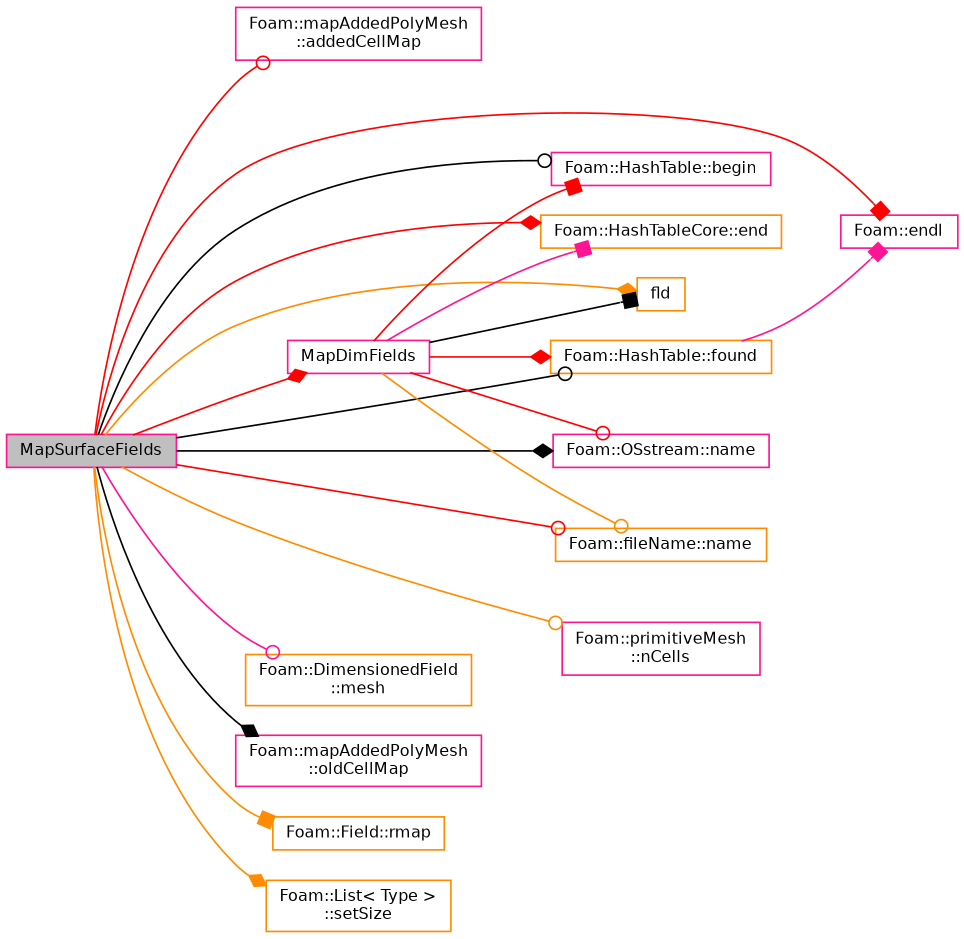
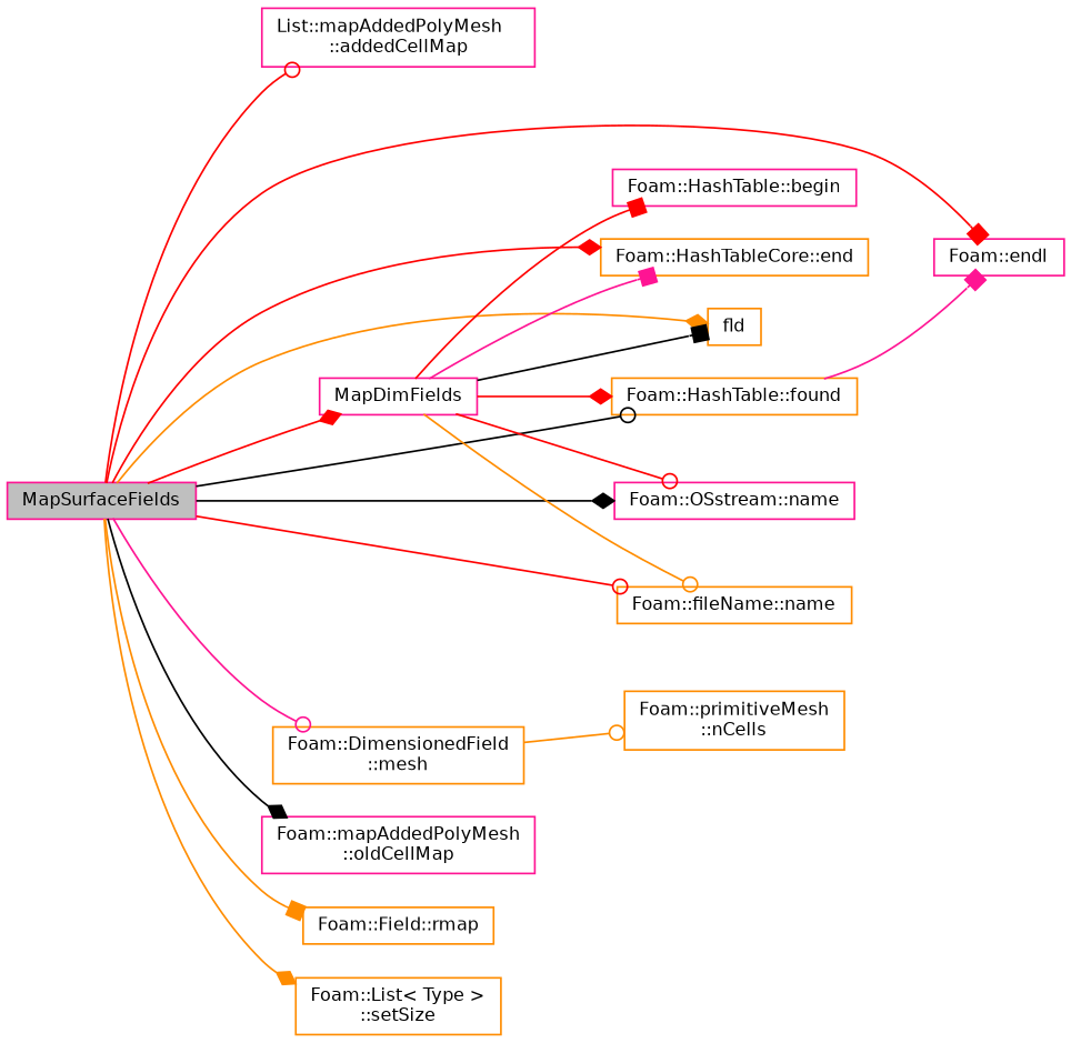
  digraph {
    rankdir=LR
    node [color=darkorange fontname=Helvetica fontsize=10 shape=record]
    edge [arrowhead=odot color=red fontname=Helvetica fontsize=10 labelfontname=Helvetica labelfontsize=10 style=solid]
    n1 [color=deeppink fillcolor=grey75 fontcolor=black height=0.2 label=MapSurfaceFields style=filled width=0.4]
-   n2 [color=deeppink height=0.2 label="Foam::mapAddedPolyMesh\l::addedCellMap" width=0.4]
+   n2 [color=deeppink height=0.2 label="List::mapAddedPolyMesh\l::addedCellMap" width=0.4]
    n3 [color=deeppink height=0.2 label="Foam::HashTable::begin" width=0.4]
    n4 [height=0.2 label="Foam::HashTableCore::end" width=0.4]
    n5 [color=deeppink height=0.2 label="Foam::endl" width=0.4]
    n6 [height=0.2 label=fld width=0.4]
    n7 [height=0.2 label="Foam::HashTable::found" width=0.4]
    n8 [color=deeppink height=0.2 label=MapDimFields width=0.4]
    n9 [color=deeppink height=0.2 label="Foam::OSstream::name" width=0.4]
    n10 [height=0.2 label="Foam::fileName::name" width=0.4]
    n11 [height=0.2 label="Foam::DimensionedField\l::mesh" width=0.4]
-   n12 [color=deeppink height=0.2 label="Foam::primitiveMesh\l::nCells" width=0.4]
+   n12 [height=0.2 label="Foam::primitiveMesh\l::nCells" width=0.4]
    n13 [color=deeppink height=0.2 label="Foam::mapAddedPolyMesh\l::oldCellMap" width=0.4]
    n14 [height=0.2 label="Foam::Field::rmap" width=0.4]
    n15 [height=0.2 label="Foam::List\< Type \>\l::setSize" width=0.4]
    n1 -> n2
-   n1 -> n3 [color=black]
    n1 -> n4 [arrowhead=diamond]
    n1 -> n5 [arrowhead=box]
    n1 -> n6 [arrowhead=diamond color=darkorange]
    n1 -> n7 [color=black]
    n1 -> n8 [arrowhead=diamond]
    n1 -> n9 [arrowhead=diamond color=black]
    n1 -> n10
    n1 -> n11 [color=deeppink]
-   n1 -> n12 [color=darkorange]
+   n11 -> n12 [color=darkorange]
    n1 -> n13 [arrowhead=diamond color=black]
    n1 -> n14 [arrowhead=box color=darkorange]
    n1 -> n15 [arrowhead=diamond color=darkorange]
    n7 -> n5 [arrowhead=box color=deeppink]
    n8 -> n3 [arrowhead=box]
    n8 -> n4 [arrowhead=box color=deeppink]
    n8 -> n6 [arrowhead=box color=black]
    n8 -> n7 [arrowhead=diamond]
    n8 -> n9
    n8 -> n10 [color=darkorange]
  }
